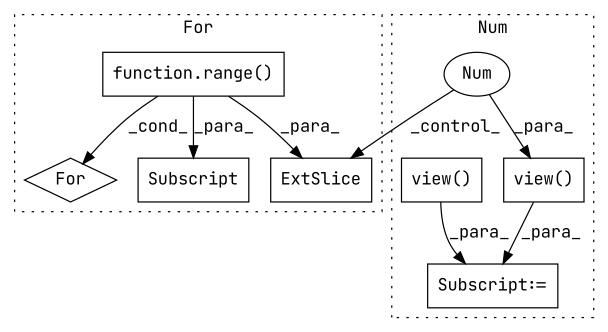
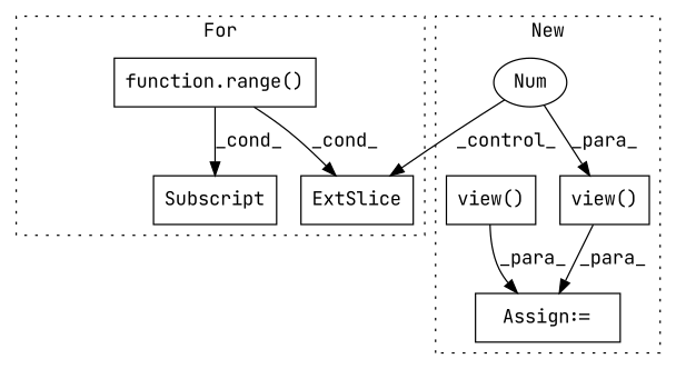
  digraph {
    fontname="JetBrains Mono"
    node [a=75 fontname="JetBrains Mono" l=1 shape=box]
    edge [fontname="JetBrains Mono"]
    n1 [l="6,1" label="function.range()" s="1456,1466"]
-   n2 [a=107 l="4,14" label=For s="1447,1467" shape=diamond]
    n3 [a=85 label=ExtSlice s=1487]
    n4 [a=63 l="11,0" label=Subscript s="1532,0"]
    n5 [l="7,1" label="view()" s="2413,2430"]
    n6 [a=76 label=Num s=2426 shape=ellipse]
-   n7 [a=68 l=3 label="Subscript:=" s=2735]
+   n7 [a=68 l=3 label="Assign:=" s=2735]
    n8 [l="7,1" label="view()" s="2465,2482"]
    subgraph cluster_1 {
      label=For
      style=dotted
      n1
-     n2
      n3
      n4
    }
    subgraph cluster_2 {
-     label=Num
+     label=New
      style=dotted
      n5
      n6
      n7
      n8
    }
-   n1 -> n2 [label=_cond_]
-   n1 -> n3 [label=_para_]
-   n1 -> n4 [label=_para_]
+   n1 -> n3 [label=_cond_]
+   n1 -> n4 [label=_cond_]
    n5 -> n7 [label=_para_]
    n6 -> n3 [label=_control_]
    n6 -> n5 [label=_para_]
    n8 -> n7 [label=_para_]
  }
